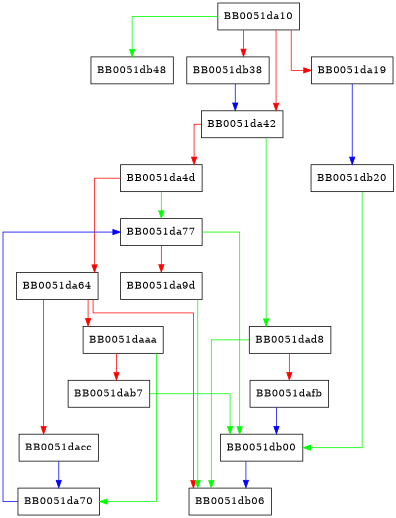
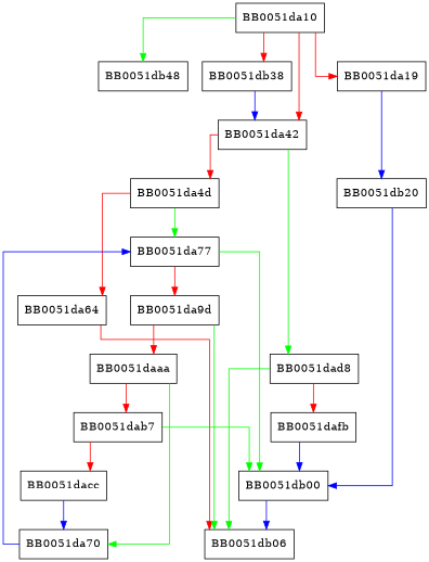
  digraph {
    splines=ortho
    node [shape=box]
    edge [color=red]
    BB0051da10
    BB0051db48
    BB0051da19
    BB0051da42
    BB0051db38
    BB0051db20
    BB0051db00
    BB0051dad8
    BB0051da4d
    BB0051db06
    BB0051dafb
    BB0051da77
    BB0051da64
    BB0051da9d
    BB0051daaa
    BB0051da70
    BB0051dab7
    BB0051dacc
    BB0051da10 -> BB0051db48 [color=green]
    BB0051da10 -> BB0051da19
    BB0051da10 -> BB0051da42
    BB0051da10 -> BB0051db38
    BB0051da19 -> BB0051db20 [color=blue]
    BB0051da42 -> BB0051dad8 [color=green]
    BB0051da42 -> BB0051da4d
    BB0051db38 -> BB0051da42 [color=blue]
-   BB0051db20 -> BB0051db00 [color=green]
+   BB0051db20 -> BB0051db00 [color=blue]
    BB0051db00 -> BB0051db06 [color=blue]
    BB0051dad8 -> BB0051db06 [color=green]
    BB0051dad8 -> BB0051dafb
    BB0051da4d -> BB0051da77 [color=green]
    BB0051da4d -> BB0051da64
    BB0051dafb -> BB0051db00 [color=blue]
    BB0051da77 -> BB0051db00 [color=green]
    BB0051da77 -> BB0051da9d
    BB0051da64 -> BB0051db06
    BB0051da9d -> BB0051db06 [color=green]
-   BB0051da64 -> BB0051daaa
+   BB0051da9d -> BB0051daaa
    BB0051daaa -> BB0051da70 [color=green]
    BB0051daaa -> BB0051dab7
    BB0051da70 -> BB0051da77 [color=blue]
    BB0051dab7 -> BB0051db00 [color=green]
-   BB0051da64 -> BB0051dacc
+   BB0051dab7 -> BB0051dacc
    BB0051dacc -> BB0051da70 [color=blue]
  }
